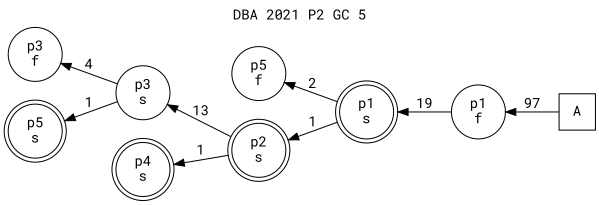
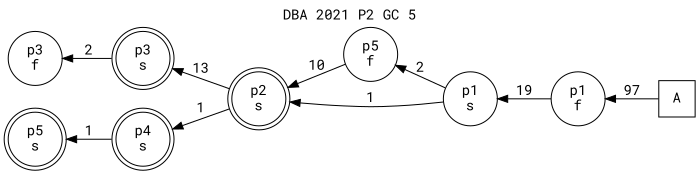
  digraph {
    fontname="Roboto Mono"
    label=" DBA 2021 P2 GC 5 "
    labelloc=tl
    rankdir=RL
    node [fontname="Roboto Mono" shape=doublecircle]
    edge [fontname="Roboto Mono"]
    n1 [label=A shape=square]
    n2 [label="p1\nf" shape=circle]
-   n3 [label="p1\ns"]
+   n3 [label="p1\ns" shape=circle]
    n4 [label="p5\nf" shape=circle]
    n5 [label="p2\ns"]
-   n6 [label="p3\ns" shape=circle]
+   n6 [label="p3\ns"]
    n7 [label="p4\ns"]
    n8 [label="p3\nf" shape=circle]
    n9 [label="p5\ns"]
    n1 -> n2 [label=97]
    n2 -> n3 [label=19]
    n3 -> n4 [label=2]
    n3 -> n5 [label=1]
+   n4 -> n5 [label=10]
    n5 -> n6 [label=13]
    n5 -> n7 [label=1]
-   n6 -> n8 [label=4]
-   n6 -> n9 [label=1]
+   n6 -> n8 [label=2]
+   n7 -> n9 [label=1]
  }
